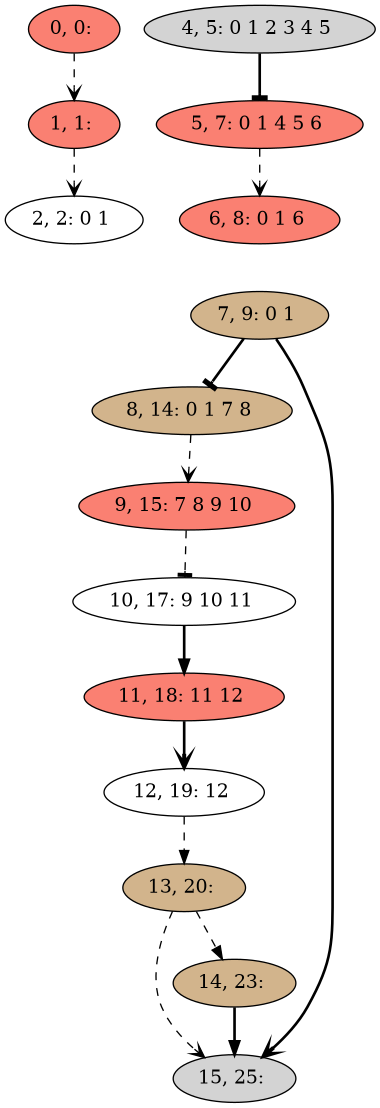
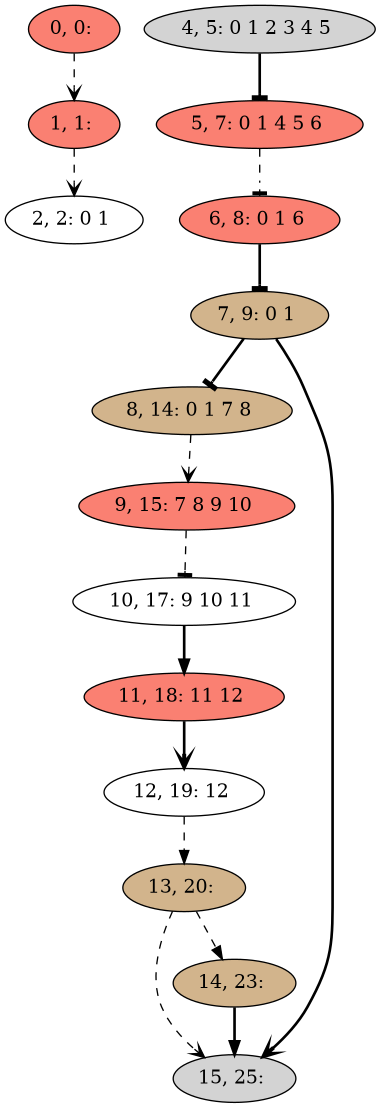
  digraph {
    node [fillcolor=salmon style=filled]
    edge [arrowhead=vee style=dashed]
    n1 [label="0, 0: "]
    n2 [label="1, 1: "]
    n3 [fillcolor=white label="2, 2: 0 1 "]
    n4 [fillcolor=lightgrey label="4, 5: 0 1 2 3 4 5 "]
    n5 [label="5, 7: 0 1 4 5 6 "]
    n6 [label="6, 8: 0 1 6 "]
    n7 [fillcolor=tan label="7, 9: 0 1 "]
    n8 [fillcolor=tan label="8, 14: 0 1 7 8 "]
    n9 [fillcolor=lightgrey label="15, 25: "]
    n10 [label="9, 15: 7 8 9 10 "]
    n11 [fillcolor=white label="10, 17: 9 10 11 "]
    n12 [label="11, 18: 11 12 "]
    n13 [fillcolor=white label="12, 19: 12 "]
    n14 [fillcolor=tan label="13, 20: "]
    n15 [fillcolor=tan label="14, 23: "]
    n1 -> n2
    n2 -> n3
    n4 -> n5 [arrowhead=tee style=bold]
-   n5 -> n6
+   n5 -> n6 [arrowhead=tee]
+   n6 -> n7 [arrowhead=tee style=bold]
    n7 -> n8 [arrowhead=tee style=bold]
    n7 -> n9 [style=bold]
    n8 -> n10
    n10 -> n11 [arrowhead=tee]
    n11 -> n12 [arrowhead=normal style=bold]
    n12 -> n13 [style=bold]
    n13 -> n14 [arrowhead=normal]
    n14 -> n9
    n14 -> n15 [arrowhead=normal]
    n15 -> n9 [arrowhead=normal style=bold]
  }
